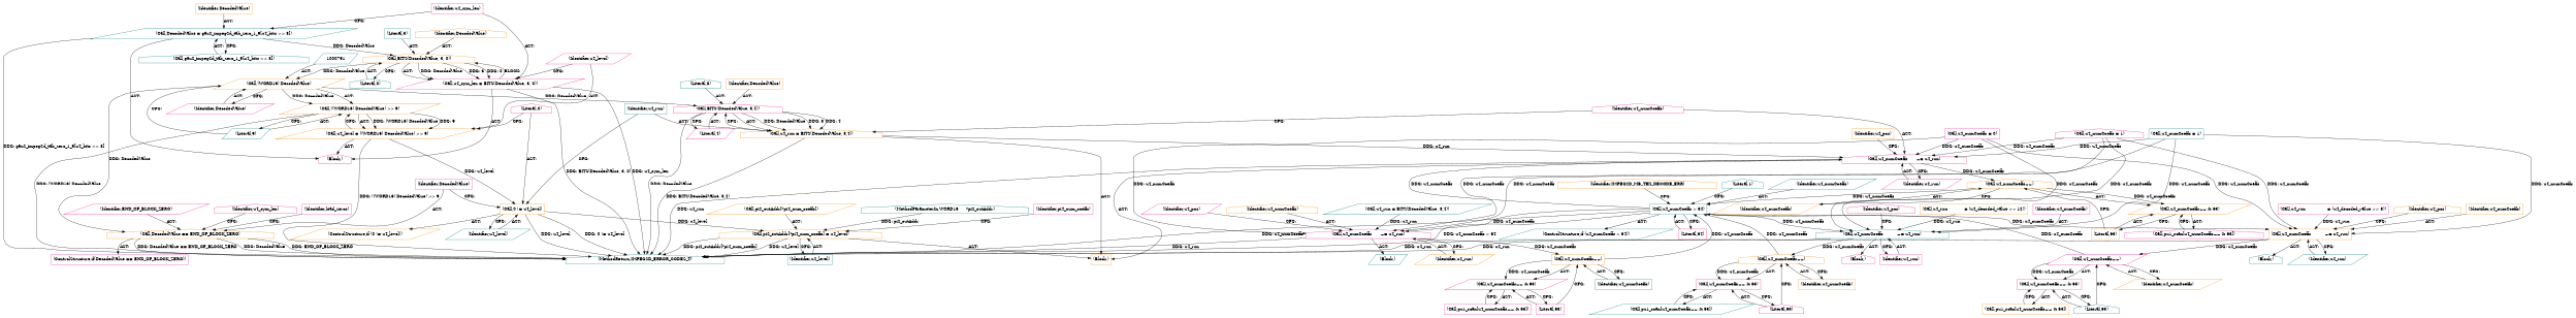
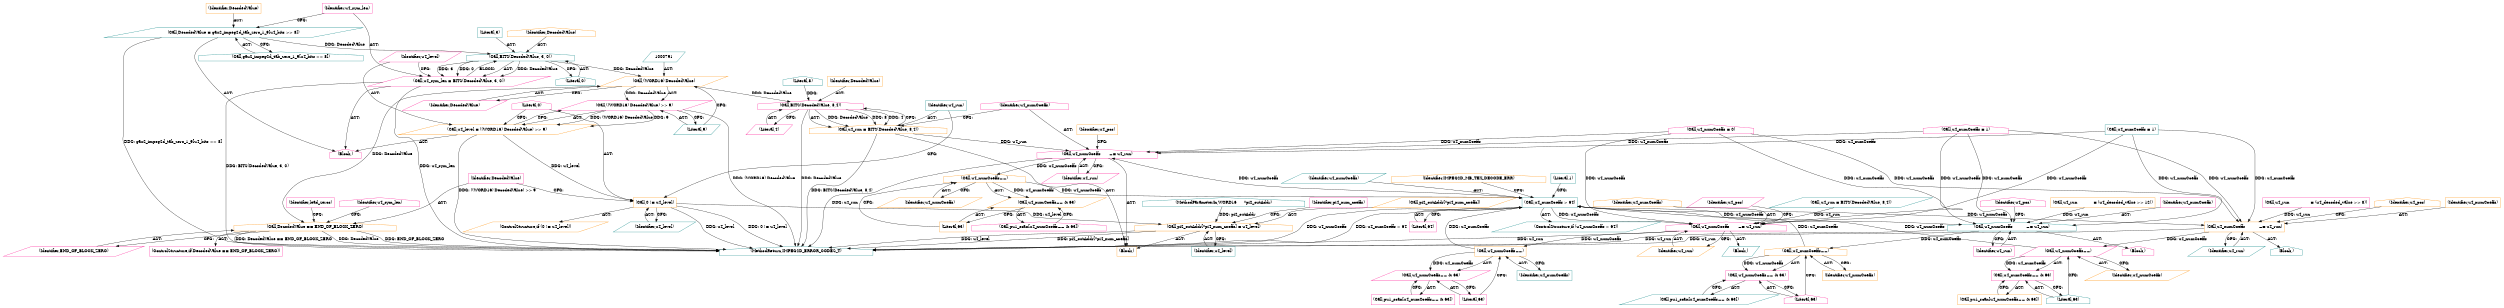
  digraph {
    node [color=deeppink shape=box]
    n1 [color=teal label="(Call,DecodedValue = gau2_impeg2d_tab_zero_1_9[u4_bits >> 8])" shape=parallelogram]
-   n2 [color=darkorange label="(Call,BITS(DecodedValue, 3, 0))" shape=house]
+   n2 [color=teal label="(Call,BITS(DecodedValue, 3, 0))" shape=house]
    n3 [label="(Block,)" shape=house]
    n4 [color=teal label="(MethodReturn,IMPEG2D_ERROR_CODES_T)" shape=house]
    n5 [color=teal label="(Call,gau2_impeg2d_tab_zero_1_9[u4_bits >> 8])" shape=house]
    n6 [label="(Call,u4_sym_len = BITS(DecodedValue, 3, 0))" shape=parallelogram]
    n7 [color=darkorange label="(Call,(WORD16) DecodedValue)" shape=parallelogram]
    n8 [color=teal label="(Literal,0)" shape=house]
-   n9 [color=darkorange label="(Call,((WORD16) DecodedValue) >> 9)" shape=parallelogram]
+   n9 [label="(Call,((WORD16) DecodedValue) >> 9)" shape=parallelogram]
    n10 [label="(Call,BITS(DecodedValue, 8,4))" shape=house]
    n11 [color=darkorange label="(Call,DecodedValue == END_OF_BLOCK_ZERO)" shape=house]
    n12 [label="(Identifier,DecodedValue)" shape=parallelogram]
    n13 [color=darkorange label="(Call,u4_level = ((WORD16) DecodedValue) >> 9)" shape=parallelogram]
    n14 [color=teal label="(Literal,9)" shape=parallelogram]
    n15 [color=darkorange label="(Call,u4_run = BITS(DecodedValue, 8,4))" shape=house]
    n16 [label="(Literal,4)" shape=parallelogram]
    n17 [label="(Identifier,END_OF_BLOCK_ZERO)" shape=parallelogram]
    n18 [label="(ControlStructure,if(DecodedValue == END_OF_BLOCK_ZERO))"]
    n19 [color=darkorange label="(Call,0 != u4_level)"]
    n20 [color=darkorange label="(Call,pi2_outAddr[*pi4_num_coeffs] = u4_level)" shape=house]
    n21 [color=darkorange label="(ControlStructure,if (0 != u4_level))" shape=parallelogram]
    n22 [color=teal label="(Identifier,u4_level)" shape=parallelogram]
    n23 [color=teal label="(Identifier,u4_level)"]
    n24 [color=darkorange label="(Block,)"]
    n25 [label="(Call,u4_numCoeffs       += u4_run)" shape=house]
    n26 [color=darkorange label="(Call,u4_numCoeffs++)" shape=house]
    n27 [label="(Identifier,u4_run)" shape=parallelogram]
    n28 [color=darkorange label="(Call,u4_numCoeffs++ & 63)" shape=parallelogram]
    n29 [color=teal label="(Call,u4_numCoeffs > 64)"]
    n30 [color=darkorange label="(Identifier,u4_numCoeffs)" shape=parallelogram]
    n31 [color=darkorange label="(Literal,63)"]
    n32 [label="(Call,pu1_scan[u4_numCoeffs++ & 63])" shape=house]
    n33 [label="(Call,u4_numCoeffs       += u4_run)" shape=house]
    n34 [color=teal label="(Call,u4_numCoeffs           += u4_run)" shape=house]
    n35 [color=darkorange label="(Call,u4_numCoeffs           += u4_run)"]
    n36 [color=teal label="(ControlStructure,if (u4_numCoeffs > 64))" shape=parallelogram]
    n37 [label="(Literal,64)"]
    n38 [color=darkorange label="(Call,u4_numCoeffs++)"]
    n39 [color=teal label="(Block,)" shape=parallelogram]
    n40 [color=darkorange label="(Identifier,u4_run)" shape=parallelogram]
    n41 [color=darkorange label="(Call,u4_numCoeffs++)" shape=house]
    n42 [label="(Identifier,u4_run)"]
    n43 [label="(Block,)" shape=house]
    n44 [label="(Call,u4_numCoeffs++)" shape=parallelogram]
    n45 [color=teal label="(Identifier,u4_run)" shape=parallelogram]
    n46 [color=teal label="(Block,)" shape=house]
    n47 [label="(Call,u4_numCoeffs++ & 63)" shape=parallelogram]
    n48 [color=teal label="(Identifier,u4_numCoeffs)"]
    n49 [label="(Call,pu1_scan[u4_numCoeffs++ & 63])"]
    n50 [label="(Literal,63)"]
    n51 [label="(Call,u4_numCoeffs++ & 63)"]
    n52 [color=darkorange label="(Identifier,u4_numCoeffs)"]
    n53 [label="(Literal,63)" shape=house]
    n54 [color=teal label="(Call,pu1_scan[u4_numCoeffs++ & 63])" shape=parallelogram]
    n55 [label="(Call,u4_numCoeffs++ & 63)"]
    n56 [color=darkorange label="(Identifier,u4_numCoeffs)" shape=parallelogram]
    n57 [color=teal label="(Literal,63)" shape=house]
    n58 [color=darkorange label="(Call,pu1_scan[u4_numCoeffs++ & 63])"]
    n59 [color=darkorange label="(Call,pi2_outAddr[*pi4_num_coeffs])" shape=parallelogram]
    n60 [color=teal label="(MethodParameterIn,WORD16      *pi2_outAddr)" shape=house]
    n61 [label="(Identifier,u4_sym_len)"]
    n62 [color=teal label="(Literal,3)"]
    n63 [label="(Identifier,u4_sym_len)" shape=house]
    n64 [color=darkorange label="(Identifier,u4_pos)"]
    n65 [label="(Call,u4_numCoeffs = 1)" shape=house]
    n66 [color=teal label="(Call,u4_run = BITS(DecodedValue, 8,4))" shape=parallelogram]
-   n67 [color=teal label="(Literal,1)" shape=house]
+   n67 [color=teal label="(Literal,1)"]
    n68 [label="(Identifier,lead_zeros)"]
    n69 [color=darkorange label="(Identifier,DecodedValue)"]
    n70 [label="(Call,u4_run                 = (u4_decoded_value >> 8))"]
-   n71 [label="(Call,u4_numCoeffs = 0)"]
+   n71 [label="(Call,u4_numCoeffs = 0)" shape=house]
    n72 [label="(Identifier,u4_pos)" shape=house]
    n73 [color=darkorange label="(Call,u4_run             = (u4_decoded_value >> 12))"]
    n74 [color=teal label="(Identifier,u4_numCoeffs)" shape=parallelogram]
    n75 [color=darkorange label="(Identifier,u4_pos)" shape=house]
    n76 [color=darkorange label="(Identifier,DecodedValue)" shape=house]
    n77 [label="(Identifier,u4_level)" shape=parallelogram]
    n78 [label="(Identifier,u4_pos)" shape=parallelogram]
    n79 [label="(Identifier,DecodedValue)"]
    n80 [color=teal label="(Identifier,u4_run)"]
    n81 [label="(Literal,0)" shape=house]
    n82 [label="(Identifier,u4_numCoeffs)" shape=house]
    n83 [color=teal label="(Literal,8)" shape=house]
    n84 [color=darkorange label="(Identifier,u4_numCoeffs)" shape=house]
    n85 [label="(Identifier,u4_numCoeffs)"]
    n86 [color=darkorange label="(Identifier,u4_numCoeffs)"]
    n87 [label="(Identifier,pi4_num_coeffs)"]
    n88 [color=teal label="(Call,u4_numCoeffs = 1)"]
    n89 [color=darkorange label="(Identifier,DecodedValue)"]
    n90 [color=darkorange label="(Identifier,IMPEG2D_MB_TEX_DECODE_ERR)" shape=house]
    1000791 [color=teal shape=parallelogram]
    n1 -> n2 [label="DDG: DecodedValue"]
    n1 -> n3 [label="AST: "]
    n1 -> n4 [label="DDG: gau2_impeg2d_tab_zero_1_9[u4_bits >> 8]"]
    n1 -> n5 [label="CFG: "]
    n2 -> n6 [label="AST: "]
    n2 -> n6 [label="DDG: DecodedValue"]
    n2 -> n6 [label="DDG: 3"]
    n2 -> n6 [label="DDG: 0"]
    n2 -> n7 [label="DDG: DecodedValue"]
    n2 -> n8 [label="CFG: "]
    n5 -> n1 [label="AST: "]
    n6 -> n2 [label="BLOCK: "]
    n6 -> n3 [label="AST: "]
    n6 -> n4 [label="DDG: BITS(DecodedValue, 3, 0)"]
    n6 -> n4 [label="DDG: u4_sym_len"]
    n7 -> n9 [label="AST: "]
    n7 -> n9 [label="DDG: DecodedValue"]
    n7 -> n10 [label="DDG: DecodedValue"]
    n7 -> n11 [label="DDG: DecodedValue"]
    n7 -> n12 [label="CFG: "]
    n8 -> n2 [label="AST: "]
    n9 -> n4 [label="DDG: (WORD16) DecodedValue"]
    n9 -> n13 [label="AST: "]
    n9 -> n13 [label="DDG: (WORD16) DecodedValue"]
    n9 -> n13 [label="DDG: 9"]
    n9 -> n14 [label="CFG: "]
    n10 -> n4 [label="DDG: DecodedValue"]
    n10 -> n15 [label="AST: "]
    n10 -> n15 [label="DDG: DecodedValue"]
    n10 -> n15 [label="DDG: 8"]
    n10 -> n15 [label="DDG: 4"]
    n10 -> n16 [label="CFG: "]
    n11 -> n4 [label="DDG: DecodedValue == END_OF_BLOCK_ZERO"]
    n11 -> n4 [label="DDG: DecodedValue"]
    n11 -> n4 [label="DDG: END_OF_BLOCK_ZERO"]
+   n11 -> n17 [label="CFG: "]
    n11 -> n18 [label="AST: "]
    n12 -> n7 [label="AST: "]
    n13 -> n3 [label="AST: "]
    n13 -> n4 [label="DDG: ((WORD16) DecodedValue) >> 9"]
    n13 -> n9 [label="CFG: "]
    n13 -> n19 [label="DDG: u4_level"]
    n14 -> n7 [label="CFG: "]
    n14 -> n9 [label="AST: "]
    n15 -> n4 [label="DDG: BITS(DecodedValue, 8,4)"]
    n15 -> n10 [label="CFG: "]
    n15 -> n24 [label="AST: "]
    n15 -> n25 [label="DDG: u4_run"]
    n16 -> n10 [label="AST: "]
    n17 -> n11 [label="AST: "]
    n19 -> n4 [label="DDG: 0 != u4_level"]
    n19 -> n4 [label="DDG: u4_level"]
    n19 -> n20 [label="DDG: u4_level"]
    n19 -> n21 [label="AST: "]
    n19 -> n22 [label="CFG: "]
    n20 -> n4 [label="DDG: u4_level"]
    n20 -> n4 [label="DDG: pi2_outAddr[*pi4_num_coeffs]"]
    n20 -> n23 [label="CFG: "]
    n20 -> n24 [label="AST: "]
    n22 -> n19 [label="AST: "]
    n23 -> n20 [label="AST: "]
    n25 -> n4 [label="DDG: u4_run"]
    n25 -> n24 [label="AST: "]
    n25 -> n26 [label="DDG: u4_numCoeffs"]
    n25 -> n27 [label="CFG: "]
    n26 -> n28 [label="AST: "]
    n26 -> n28 [label="DDG: u4_numCoeffs"]
    n26 -> n29 [label="DDG: u4_numCoeffs"]
    n26 -> n30 [label="CFG: "]
    n27 -> n25 [label="AST: "]
    n28 -> n31 [label="CFG: "]
    n28 -> n32 [label="AST: "]
    n29 -> n4 [label="DDG: u4_numCoeffs"]
    n29 -> n4 [label="DDG: u4_numCoeffs > 64"]
    n29 -> n25 [label="DDG: u4_numCoeffs"]
    n29 -> n33 [label="DDG: u4_numCoeffs"]
    n29 -> n34 [label="DDG: u4_numCoeffs"]
    n29 -> n35 [label="DDG: u4_numCoeffs"]
    n29 -> n36 [label="AST: "]
    n29 -> n37 [label="CFG: "]
    n30 -> n26 [label="AST: "]
    n31 -> n26 [label="CFG: "]
    n31 -> n28 [label="AST: "]
    n32 -> n28 [label="CFG: "]
    n33 -> n4 [label="DDG: u4_run"]
    n33 -> n38 [label="DDG: u4_numCoeffs"]
    n33 -> n39 [label="AST: "]
    n33 -> n40 [label="CFG: "]
    n34 -> n4 [label="DDG: u4_run"]
    n34 -> n41 [label="DDG: u4_numCoeffs"]
    n34 -> n42 [label="CFG: "]
    n34 -> n43 [label="AST: "]
    n35 -> n4 [label="DDG: u4_run"]
    n35 -> n44 [label="DDG: u4_numCoeffs"]
    n35 -> n45 [label="CFG: "]
    n35 -> n46 [label="AST: "]
    n37 -> n29 [label="AST: "]
    n38 -> n29 [label="DDG: u4_numCoeffs"]
    n38 -> n47 [label="AST: "]
    n38 -> n47 [label="DDG: u4_numCoeffs"]
    n38 -> n48 [label="CFG: "]
    n40 -> n33 [label="AST: "]
    n41 -> n29 [label="DDG: u4_numCoeffs"]
    n41 -> n51 [label="AST: "]
    n41 -> n51 [label="DDG: u4_numCoeffs"]
    n41 -> n52 [label="CFG: "]
    n42 -> n34 [label="AST: "]
    n44 -> n29 [label="DDG: u4_numCoeffs"]
    n44 -> n55 [label="AST: "]
    n44 -> n55 [label="DDG: u4_numCoeffs"]
    n44 -> n56 [label="CFG: "]
    n45 -> n35 [label="AST: "]
    n47 -> n49 [label="AST: "]
    n47 -> n50 [label="CFG: "]
    n48 -> n38 [label="AST: "]
    n49 -> n47 [label="CFG: "]
    n50 -> n38 [label="CFG: "]
    n50 -> n47 [label="AST: "]
    n51 -> n53 [label="CFG: "]
    n51 -> n54 [label="AST: "]
    n52 -> n41 [label="AST: "]
    n53 -> n41 [label="CFG: "]
    n53 -> n51 [label="AST: "]
    n54 -> n51 [label="CFG: "]
    n55 -> n57 [label="CFG: "]
    n55 -> n58 [label="AST: "]
    n56 -> n44 [label="AST: "]
    n57 -> n44 [label="CFG: "]
    n57 -> n55 [label="AST: "]
    n58 -> n55 [label="CFG: "]
    n59 -> n20 [label="AST: "]
    n60 -> n20 [label="DDG: pi2_outAddr"]
    n61 -> n1 [label="CFG: "]
    n61 -> n6 [label="AST: "]
    n62 -> n2 [label="AST: "]
    n63 -> n11 [label="CFG: "]
    n64 -> n25 [label="CFG: "]
    n65 -> n25 [label="DDG: u4_numCoeffs"]
    n65 -> n33 [label="DDG: u4_numCoeffs"]
    n65 -> n34 [label="DDG: u4_numCoeffs"]
    n65 -> n35 [label="DDG: u4_numCoeffs"]
    n66 -> n33 [label="DDG: u4_run"]
    n67 -> n29 [label="CFG: "]
    n68 -> n11 [label="CFG: "]
    n69 -> n1 [label="AST: "]
    n70 -> n35 [label="DDG: u4_run"]
    n71 -> n25 [label="DDG: u4_numCoeffs"]
    n71 -> n33 [label="DDG: u4_numCoeffs"]
    n71 -> n34 [label="DDG: u4_numCoeffs"]
    n71 -> n35 [label="DDG: u4_numCoeffs"]
    n72 -> n34 [label="CFG: "]
    n73 -> n34 [label="DDG: u4_run"]
    n74 -> n29 [label="AST: "]
    n75 -> n35 [label="CFG: "]
    n76 -> n2 [label="AST: "]
    n77 -> n6 [label="CFG: "]
    n77 -> n13 [label="AST: "]
    n78 -> n33 [label="CFG: "]
    n79 -> n11 [label="AST: "]
    n79 -> n19 [label="CFG: "]
    n80 -> n15 [label="AST: "]
    n80 -> n19 [label="CFG: "]
    n81 -> n13 [label="CFG: "]
    n81 -> n19 [label="AST: "]
    n82 -> n15 [label="CFG: "]
    n82 -> n25 [label="AST: "]
-   n83 -> n10 [label="AST: "]
+   n83 -> n10 [label="DDG: "]
    n84 -> n33 [label="AST: "]
    n85 -> n34 [label="AST: "]
    n86 -> n35 [label="AST: "]
    n87 -> n20 [label="CFG: "]
    n88 -> n25 [label="DDG: u4_numCoeffs"]
    n88 -> n33 [label="DDG: u4_numCoeffs"]
    n88 -> n34 [label="DDG: u4_numCoeffs"]
    n88 -> n35 [label="DDG: u4_numCoeffs"]
    n89 -> n10 [label="AST: "]
    n90 -> n29 [label="CFG: "]
    1000791 -> n7 [label="AST: "]
  }
